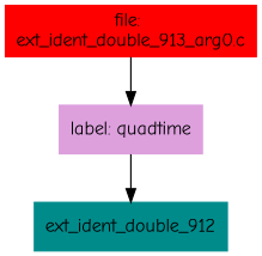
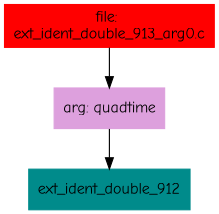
  digraph {
    fontname="Comic Neue"
    node [shape=box style=filled fontname="Comic Neue"]
    edge [fontname="Comic Neue"]
    n1 [color=red label="file: \next_ident_double_913_arg0.c"]
-   n2 [color=plum label="label: quadtime"]
+   n2 [color=plum label="arg: quadtime"]
    n3 [color=cyan4 label=ext_ident_double_912]
    n1 -> n2
    n2 -> n3
  }
